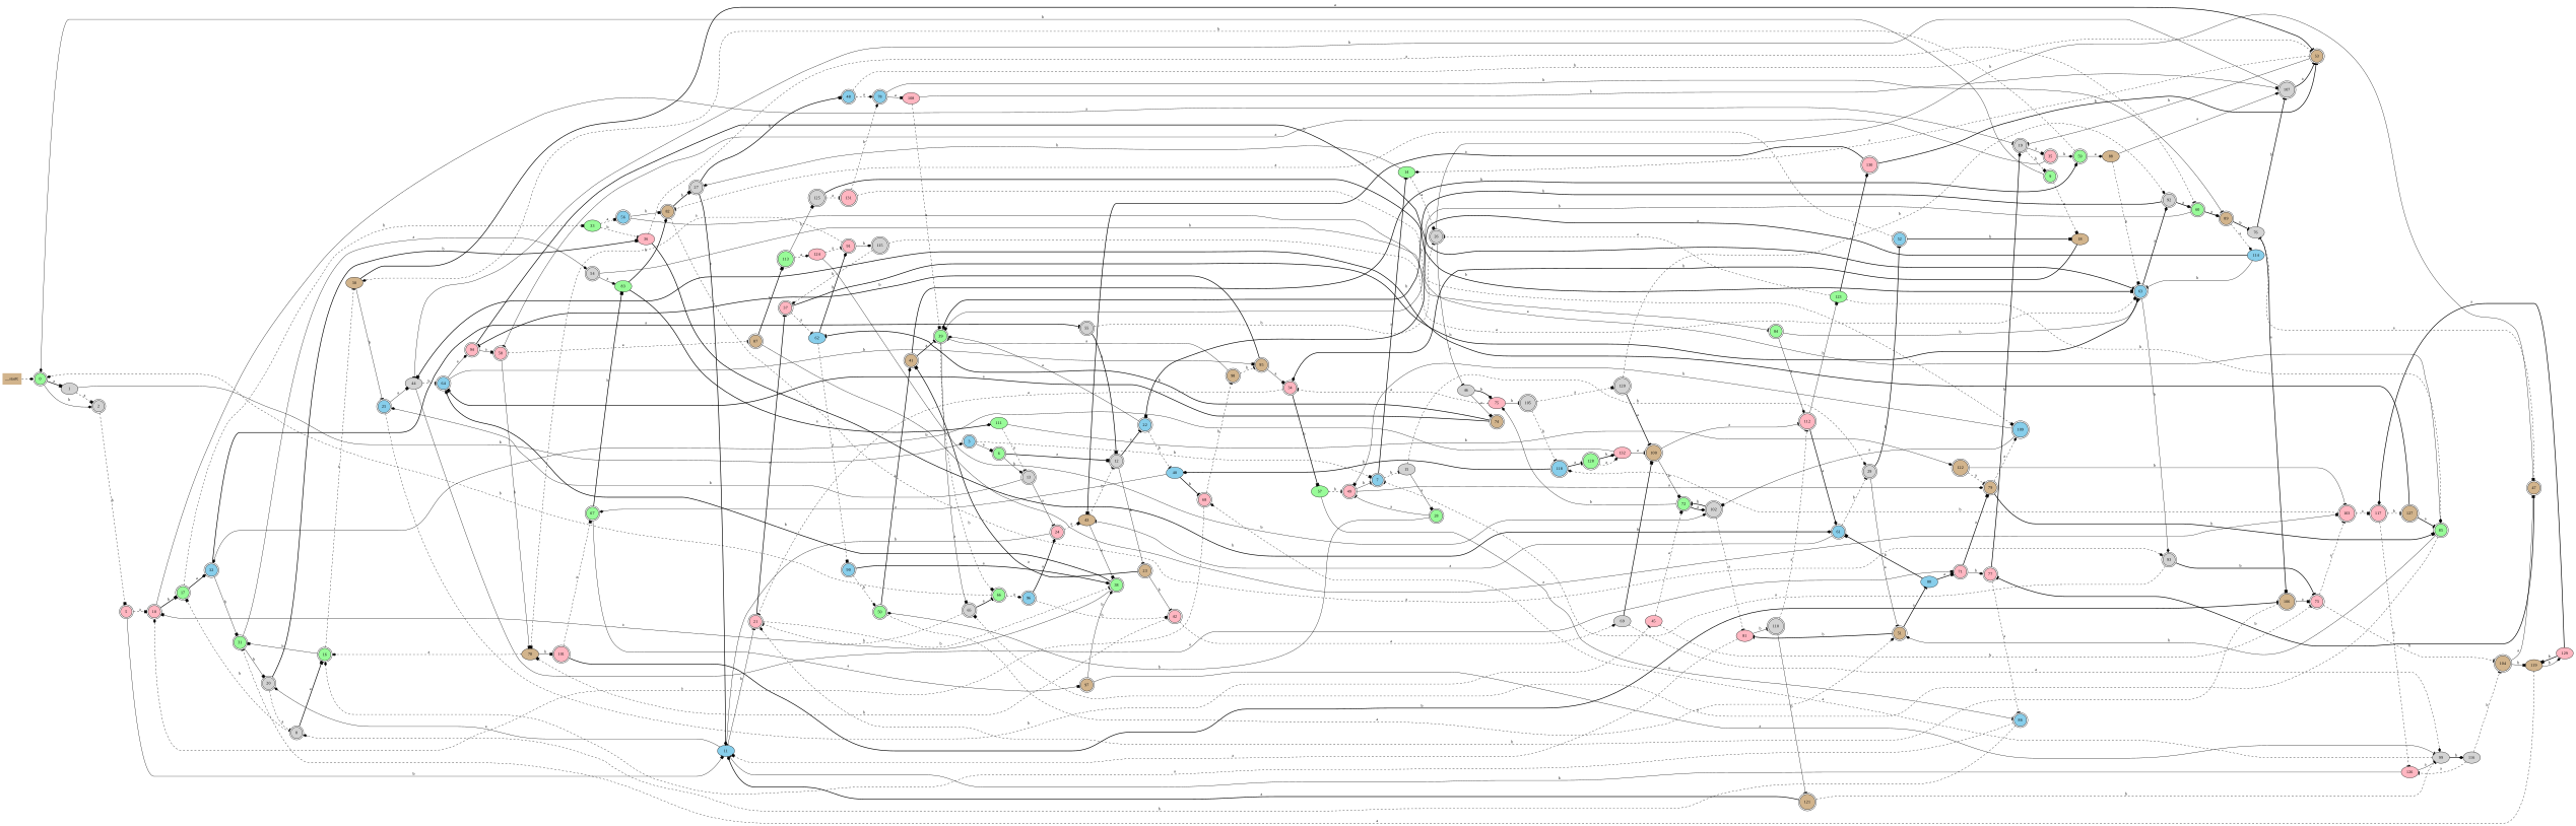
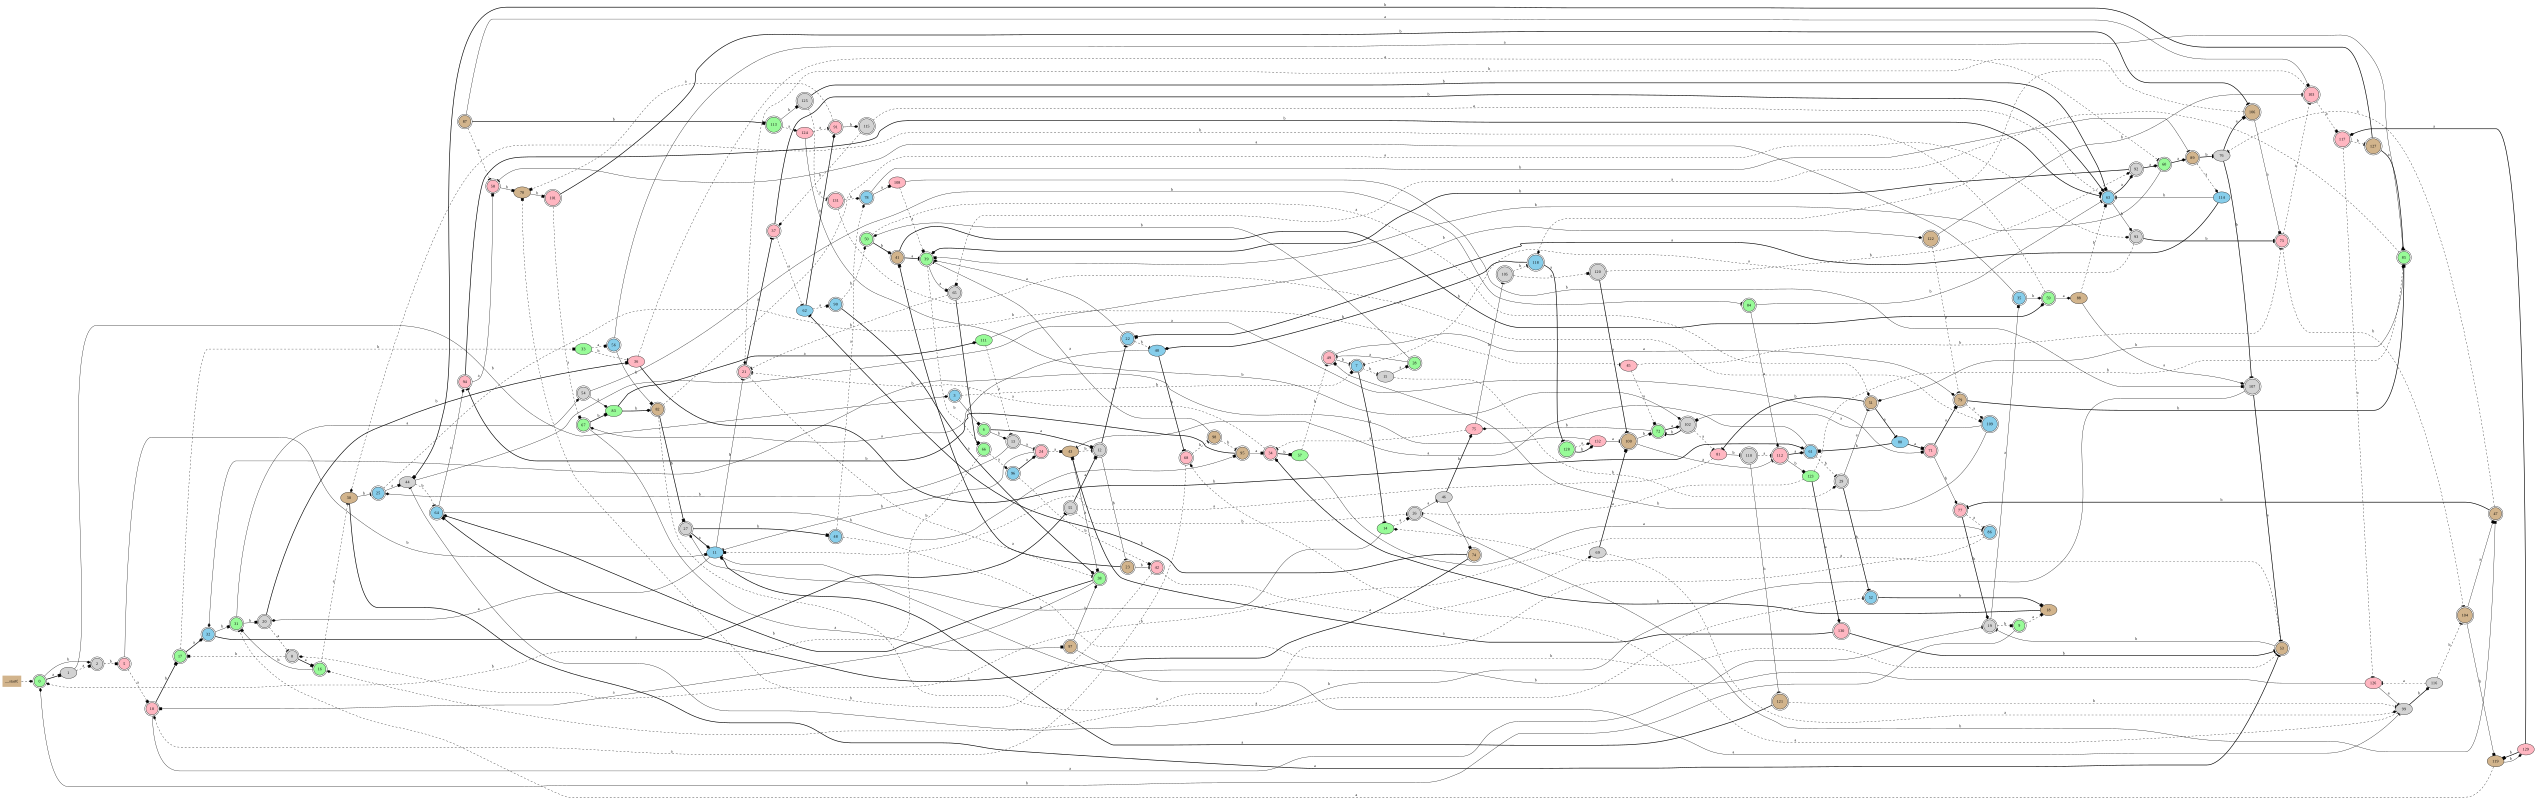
  digraph {
    fontname="Liberation Serif"
    rankdir=LR
    node [fillcolor=lightpink fontname="Liberation Serif" shape=doublecircle style=filled]
    edge [arrowhead=tee fontname="Liberation Serif" style=dashed]
    __start0 [fillcolor=tan shape=none]
    0 [fillcolor=palegreen]
    1 [fillcolor=lightgrey shape=""]
    2 [fillcolor=lightgrey]
    3 [fillcolor=skyblue]
    5
    6 [fillcolor=palegreen]
    7 [fillcolor=skyblue]
    10
    11 [fillcolor=skyblue shape=""]
    12 [fillcolor=lightgrey]
    13 [fillcolor=lightgrey]
    14 [fillcolor=palegreen shape=""]
    15 [fillcolor=lightgrey shape=""]
    8 [fillcolor=lightgrey]
    16 [fillcolor=palegreen]
    17 [fillcolor=palegreen]
    9 [fillcolor=palegreen]
    18 [fillcolor=tan shape=""]
    19 [fillcolor=lightgrey]
    20 [fillcolor=lightgrey]
    21
    22 [fillcolor=skyblue]
    23 [fillcolor=tan]
    24
    25 [fillcolor=skyblue]
    26 [fillcolor=lightgrey]
    27 [fillcolor=lightgrey]
    28 [fillcolor=palegreen]
    29 [fillcolor=lightgrey]
    30 [fillcolor=tan shape=""]
    31 [fillcolor=palegreen]
    32 [fillcolor=skyblue]
    33 [fillcolor=palegreen shape=""]
    34
-   35
+   35 [fillcolor=skyblue]
    36 [shape=""]
    37
    38 [fillcolor=palegreen]
    39 [fillcolor=palegreen]
    40 [fillcolor=skyblue shape=""]
    41 [fillcolor=tan]
    42
    43 [fillcolor=tan shape=""]
    44 [fillcolor=lightgrey shape=""]
    45 [shape=""]
    46 [fillcolor=lightgrey shape=""]
    47 [fillcolor=tan]
    48 [fillcolor=skyblue]
    49
    50 [fillcolor=palegreen]
    51 [fillcolor=tan]
    52 [fillcolor=skyblue]
    53 [fillcolor=tan]
    54 [fillcolor=lightgrey]
    55 [fillcolor=lightgrey]
    56 [fillcolor=skyblue]
    57 [fillcolor=palegreen shape=""]
    58
    59 [fillcolor=palegreen]
    60 [fillcolor=palegreen]
    61 [fillcolor=skyblue]
    62 [fillcolor=skyblue shape=""]
    63 [fillcolor=skyblue]
    64 [fillcolor=skyblue]
    65 [fillcolor=lightgrey]
    66 [fillcolor=palegreen]
    67 [fillcolor=palegreen]
    68
    69 [fillcolor=lightgrey shape=""]
    70 [fillcolor=tan shape=""]
    71
    72 [fillcolor=palegreen]
    73
    74 [fillcolor=tan]
    75 [shape=ellipse]
    76 [fillcolor=lightgrey shape=""]
    77
    78 [fillcolor=skyblue]
    79 [fillcolor=tan]
    80 [fillcolor=skyblue shape=""]
    81 [shape=""]
    82 [fillcolor=tan]
    83 [fillcolor=palegreen shape=""]
    84 [fillcolor=palegreen]
    85 [fillcolor=palegreen]
    86 [fillcolor=skyblue]
    87 [fillcolor=tan]
    88 [fillcolor=tan shape=""]
    89 [fillcolor=tan]
    90 [fillcolor=skyblue]
    91
    92 [fillcolor=lightgrey]
    93 [fillcolor=lightgrey]
    94
    95 [fillcolor=tan]
    96 [fillcolor=skyblue]
    97 [fillcolor=tan]
    98 [fillcolor=tan]
    99 [fillcolor=lightgrey shape=""]
    100 [fillcolor=tan]
    101
    102 [fillcolor=lightgrey]
    103
    104 [fillcolor=tan]
    105 [fillcolor=lightgrey]
    106 [fillcolor=tan]
    107 [fillcolor=lightgrey]
    108 [shape=""]
    109 [fillcolor=skyblue]
    110 [fillcolor=lightgrey]
    111 [fillcolor=palegreen shape=""]
    112
    113 [fillcolor=palegreen]
    114 [fillcolor=skyblue shape=""]
    115 [fillcolor=lightgrey]
    116 [fillcolor=lightgrey shape=""]
    117
    118 [fillcolor=skyblue]
    119 [fillcolor=tan shape=""]
    120 [fillcolor=lightgrey]
    121 [fillcolor=tan]
    122 [fillcolor=tan]
    123 [fillcolor=palegreen shape=""]
    124 [shape=""]
    125 [fillcolor=lightgrey]
    126 [shape=""]
    127 [fillcolor=tan]
    128 [fillcolor=palegreen]
    129 [shape=""]
    130
    131
    132 [shape=""]
    __start0 -> 0 [arrowhead=diamond]
    0 -> 1 [arrowhead=box label=a style=bold]
    0 -> 2 [arrowhead=diamond label=b style=solid]
    1 -> 2 [arrowhead=box label=a]
    1 -> 3 [arrowhead=diamond label=b style=solid]
    2 -> 5 [arrowhead=box label=b]
    3 -> 6 [arrowhead=box label=a style=solid]
    3 -> 7 [arrowhead=box label=b]
    5 -> 10 [arrowhead=box label=a]
    5 -> 11 [arrowhead=box label=b style=solid]
    6 -> 12 [arrowhead=box label=a style=bold]
    6 -> 13 [arrowhead=diamond label=b style=solid]
    7 -> 14 [label=a style=bold]
    7 -> 15 [label=b]
    10 -> 17 [arrowhead=box label=b style=bold]
    10 -> 19 [label=a style=solid]
    11 -> 20 [arrowhead=diamond label=a style=solid]
    11 -> 21 [label=b style=solid]
    12 -> 22 [label=a style=bold]
    12 -> 23 [label=b style=solid]
    13 -> 24 [label=a style=solid]
    13 -> 25 [arrowhead=diamond label=b style=solid]
    14 -> 26 [arrowhead=box label=a]
    14 -> 27 [arrowhead=diamond label=b style=solid]
    15 -> 28 [arrowhead=box label=a style=solid]
    15 -> 29 [arrowhead=diamond label=b]
    8 -> 16 [arrowhead=box label=a style=bold]
    8 -> 17 [arrowhead=box label=b]
    16 -> 30 [label=a]
    16 -> 31 [arrowhead=box label=b style=solid]
    17 -> 32 [arrowhead=diamond label=a style=bold]
    17 -> 33 [arrowhead=box label=b]
    9 -> 0 [arrowhead=diamond label=b style=solid]
    9 -> 18 [arrowhead=box label=a]
    18 -> 34 [arrowhead=diamond label=b style=bold]
    19 -> 9 [arrowhead=box label=b]
    19 -> 35 [arrowhead=box label=a style=solid]
    20 -> 8 [label=a]
    20 -> 36 [arrowhead=box label=b style=bold]
    21 -> 37 [label=a style=bold]
    21 -> 38 [label=b]
    22 -> 39 [arrowhead=diamond label=a style=solid]
    22 -> 40 [label=b]
    23 -> 41 [arrowhead=box label=a style=bold]
    23 -> 42 [label=b style=solid]
    24 -> 11 [label=b style=solid]
    24 -> 43 [arrowhead=box label=a]
    25 -> 44 [arrowhead=box label=a style=solid]
    25 -> 45 [label=b]
    26 -> 46 [label=a style=solid]
    26 -> 47 [arrowhead=box label=b style=solid]
    27 -> 11 [arrowhead=diamond label=a style=bold]
    27 -> 48 [arrowhead=box label=b style=bold]
    28 -> 49 [label=a style=solid]
    28 -> 50 [arrowhead=diamond label=b style=solid]
    29 -> 51 [label=a style=solid]
    29 -> 52 [label=b style=bold]
    30 -> 25 [label=b style=solid]
    30 -> 53 [label=a style=bold]
    31 -> 20 [arrowhead=box label=b style=solid]
    31 -> 54 [arrowhead=diamond label=a style=solid]
    32 -> 31 [arrowhead=box label=b style=solid]
    32 -> 55 [label=a style=bold]
    33 -> 36 [label=b]
    33 -> 56 [arrowhead=box label=a]
    34 -> 21 [label=a]
    34 -> 57 [arrowhead=box label=b style=bold]
    35 -> 58 [label=a style=solid]
    35 -> 59 [arrowhead=diamond label=b style=solid]
    36 -> 60 [label=a]
    36 -> 61 [arrowhead=diamond label=b style=bold]
    37 -> 62 [label=a]
    37 -> 63 [arrowhead=diamond label=b style=bold]
    38 -> 10 [arrowhead=box label=a style=solid]
    38 -> 64 [arrowhead=diamond label=b style=bold]
    39 -> 65 [arrowhead=box label=a style=solid]
    39 -> 66 [arrowhead=box label=b]
    40 -> 67 [arrowhead=diamond label=a style=solid]
    40 -> 68 [label=b style=bold]
    41 -> 39 [label=a style=bold]
    41 -> 59 [arrowhead=diamond label=b style=bold]
    42 -> 69 [arrowhead=diamond label=a]
    42 -> 70 [arrowhead=box label=b]
    43 -> 12 [label=b]
    43 -> 38 [arrowhead=box label=a style=solid]
    44 -> 64 [label=b]
    44 -> 71 [arrowhead=box label=a style=solid]
    45 -> 72 [arrowhead=box label=a]
    45 -> 73 [label=b]
    46 -> 74 [arrowhead=box label=a style=solid]
    46 -> 75 [arrowhead=diamond label=b style=bold]
    47 -> 76 [label=a]
    47 -> 77 [label=b style=bold]
    48 -> 53 [label=b]
    48 -> 78 [arrowhead=diamond label=a]
    49 -> 7 [label=b style=solid]
    49 -> 79 [arrowhead=diamond label=a style=solid]
    50 -> 41 [arrowhead=diamond label=b style=bold]
    50 -> 51 [arrowhead=diamond label=a]
    51 -> 80 [label=a style=bold]
    51 -> 81 [label=b style=bold]
    52 -> 18 [arrowhead=box label=b style=bold]
-   52 -> 82 [label=a]
+   82 -> 52 [label=a]
    53 -> 14 [arrowhead=diamond label=a]
    53 -> 19 [label=b style=solid]
    54 -> 83 [arrowhead=diamond label=a style=solid]
    54 -> 84 [label=b style=solid]
    55 -> 12 [arrowhead=box label=a style=bold]
    55 -> 26 [label=b]
    56 -> 82 [arrowhead=box label=b style=solid]
    56 -> 85 [arrowhead=diamond label=a style=solid]
    57 -> 49 [label=b]
    57 -> 86 [label=a style=solid]
    58 -> 70 [arrowhead=box label=b style=solid]
-   58 -> 87 [label=a]
+   87 -> 58 [label=a]
    59 -> 30 [arrowhead=diamond label=b]
    59 -> 88 [arrowhead=diamond label=a style=solid]
    60 -> 39 [arrowhead=box label=b style=solid]
    60 -> 89 [arrowhead=diamond label=a style=bold]
    61 -> 29 [label=b]
    61 -> 43 [label=a style=solid]
    62 -> 90 [arrowhead=box label=a]
    62 -> 91 [arrowhead=diamond label=b style=bold]
    63 -> 92 [arrowhead=diamond label=a style=bold]
    63 -> 93 [arrowhead=diamond label=b style=solid]
    64 -> 94 [arrowhead=diamond label=a style=solid]
    64 -> 95 [arrowhead=box label=b style=solid]
    65 -> 21 [label=b]
    65 -> 66 [label=a style=bold]
    66 -> 0 [arrowhead=diamond label=b]
    66 -> 96 [arrowhead=diamond label=a]
    67 -> 83 [arrowhead=box label=b style=bold]
    67 -> 97 [arrowhead=box label=a style=solid]
    68 -> 10 [arrowhead=diamond label=a]
    68 -> 98 [label=b]
    69 -> 99 [arrowhead=diamond label=a]
    69 -> 100 [arrowhead=box label=b style=bold]
-   70 -> 16 [arrowhead=diamond label=a]
    70 -> 101 [arrowhead=box label=b style=solid]
    71 -> 77 [arrowhead=diamond label=b style=solid]
    71 -> 79 [arrowhead=box label=a style=bold]
    72 -> 75 [arrowhead=diamond label=b style=solid]
    72 -> 102 [arrowhead=diamond label=a style=bold]
    73 -> 103 [label=a]
    73 -> 104 [label=b]
    74 -> 62 [label=b style=bold]
    74 -> 64 [arrowhead=box label=a style=bold]
    75 -> 34 [label=a]
    75 -> 105 [label=b style=solid]
    76 -> 106 [arrowhead=box label=a style=bold]
    76 -> 107 [label=b style=bold]
    77 -> 19 [arrowhead=diamond label=b style=bold]
    77 -> 86 [label=a]
    78 -> 89 [label=b style=solid]
    78 -> 108 [arrowhead=box label=a style=solid]
    79 -> 85 [arrowhead=box label=b style=bold]
    79 -> 109 [arrowhead=diamond label=a]
    80 -> 61 [arrowhead=box label=b style=bold]
    80 -> 71 [arrowhead=box label=a style=bold]
    81 -> 11 [arrowhead=box label=a]
    81 -> 110 [label=b style=solid]
    82 -> 27 [arrowhead=box label=b style=bold]
    82 -> 93 [arrowhead=diamond label=a]
    83 -> 82 [arrowhead=diamond label=b style=bold]
    83 -> 111 [arrowhead=diamond label=a style=bold]
    84 -> 63 [label=b style=solid]
    84 -> 112 [arrowhead=diamond label=a style=solid]
    85 -> 51 [arrowhead=diamond label=b style=solid]
    85 -> 65 [arrowhead=box label=a]
    86 -> 8 [arrowhead=diamond label=b]
    86 -> 16 [arrowhead=diamond label=a]
    87 -> 103 [arrowhead=box label=a style=solid]
    87 -> 113 [arrowhead=box label=b style=bold]
    88 -> 63 [arrowhead=box label=b]
    88 -> 107 [arrowhead=diamond label=a style=solid]
    89 -> 76 [label=b style=bold]
    89 -> 114 [arrowhead=diamond label=a]
    90 -> 38 [arrowhead=diamond label=a style=bold]
    90 -> 50 [arrowhead=diamond label=b]
    91 -> 70 [arrowhead=box label=a]
    91 -> 115 [arrowhead=diamond label=b style=solid]
    92 -> 39 [arrowhead=diamond label=b style=bold]
    92 -> 60 [arrowhead=diamond label=a style=bold]
    93 -> 7 [label=a]
    93 -> 73 [label=b style=bold]
    94 -> 58 [arrowhead=box label=a style=solid]
    94 -> 63 [label=b style=bold]
    95 -> 34 [arrowhead=box label=a style=solid]
    95 -> 94 [label=b style=bold]
    96 -> 24 [arrowhead=diamond label=a style=bold]
    96 -> 42 [arrowhead=box label=b]
    97 -> 38 [arrowhead=diamond label=b style=solid]
    97 -> 99 [label=a style=solid]
    98 -> 39 [label=a style=solid]
    98 -> 95 [label=b]
    99 -> 68 [arrowhead=diamond label=a]
    99 -> 116 [arrowhead=diamond label=b style=bold]
    100 -> 72 [arrowhead=box label=b style=solid]
    100 -> 112 [label=a style=solid]
    101 -> 67 [arrowhead=box label=a]
    101 -> 106 [label=b style=bold]
    102 -> 72 [label=b style=bold]
    102 -> 81 [label=a]
    103 -> 117 [arrowhead=box label=a]
    103 -> 118 [arrowhead=diamond label=b]
    104 -> 47 [arrowhead=box label=a style=solid]
    104 -> 119 [arrowhead=box label=b style=solid]
    105 -> 118 [label=b]
    105 -> 120 [arrowhead=box label=a]
    106 -> 21 [arrowhead=diamond label=b]
    106 -> 73 [arrowhead=box label=a style=solid]
    107 -> 44 [label=b style=solid]
    107 -> 53 [label=a style=bold]
    108 -> 39 [arrowhead=box label=a]
    108 -> 107 [arrowhead=box label=b style=solid]
    109 -> 49 [arrowhead=box label=b style=solid]
    109 -> 102 [arrowhead=box label=a style=solid]
    110 -> 112 [label=a]
    110 -> 121 [label=b style=solid]
    111 -> 13 [label=a]
    111 -> 122 [arrowhead=diamond label=b style=solid]
    112 -> 61 [arrowhead=diamond label=a style=bold]
    112 -> 123 [arrowhead=box label=b style=solid]
    113 -> 124 [arrowhead=diamond label=a]
    113 -> 125 [arrowhead=box label=b style=solid]
    114 -> 22 [arrowhead=box label=a style=bold]
    114 -> 63 [label=b style=solid]
    115 -> 37 [arrowhead=diamond label=b]
    115 -> 63 [arrowhead=box label=a]
    116 -> 104 [label=b]
    116 -> 126 [label=a]
    117 -> 126 [label=a]
    117 -> 127 [label=b]
    118 -> 40 [arrowhead=diamond label=b style=bold]
    118 -> 128 [label=a style=bold]
    119 -> 31 [label=a]
    119 -> 129 [arrowhead=diamond label=b style=solid]
    120 -> 92 [arrowhead=diamond label=b]
    120 -> 100 [label=a style=bold]
    121 -> 11 [arrowhead=diamond label=a style=bold]
    121 -> 99 [label=b]
    122 -> 79 [label=a]
    122 -> 103 [label=b style=solid]
    123 -> 26 [label=a]
    123 -> 85 [arrowhead=diamond label=b]
    123 -> 130 [arrowhead=diamond label=a style=bold]
    124 -> 91 [label=a]
    124 -> 102 [arrowhead=diamond label=b style=solid]
    125 -> 63 [arrowhead=box label=b style=bold]
    125 -> 131 [label=a]
    126 -> 11 [label=b style=solid]
    126 -> 99 [label=a style=solid]
    127 -> 44 [arrowhead=box label=b style=bold]
    127 -> 85 [label=a style=bold]
    128 -> 132 [arrowhead=diamond label=a]
    128 -> 132 [arrowhead=diamond label=b style=bold]
    129 -> 117 [arrowhead=diamond label=a style=bold]
    129 -> 119 [arrowhead=box label=b style=bold]
    130 -> 43 [arrowhead=box label=a style=bold]
    130 -> 53 [label=b style=bold]
    131 -> 78 [arrowhead=diamond label=b]
    131 -> 109 [arrowhead=box label=a]
    132 -> 32 [arrowhead=diamond label=b style=solid]
    132 -> 100 [label=a style=solid]
  }
